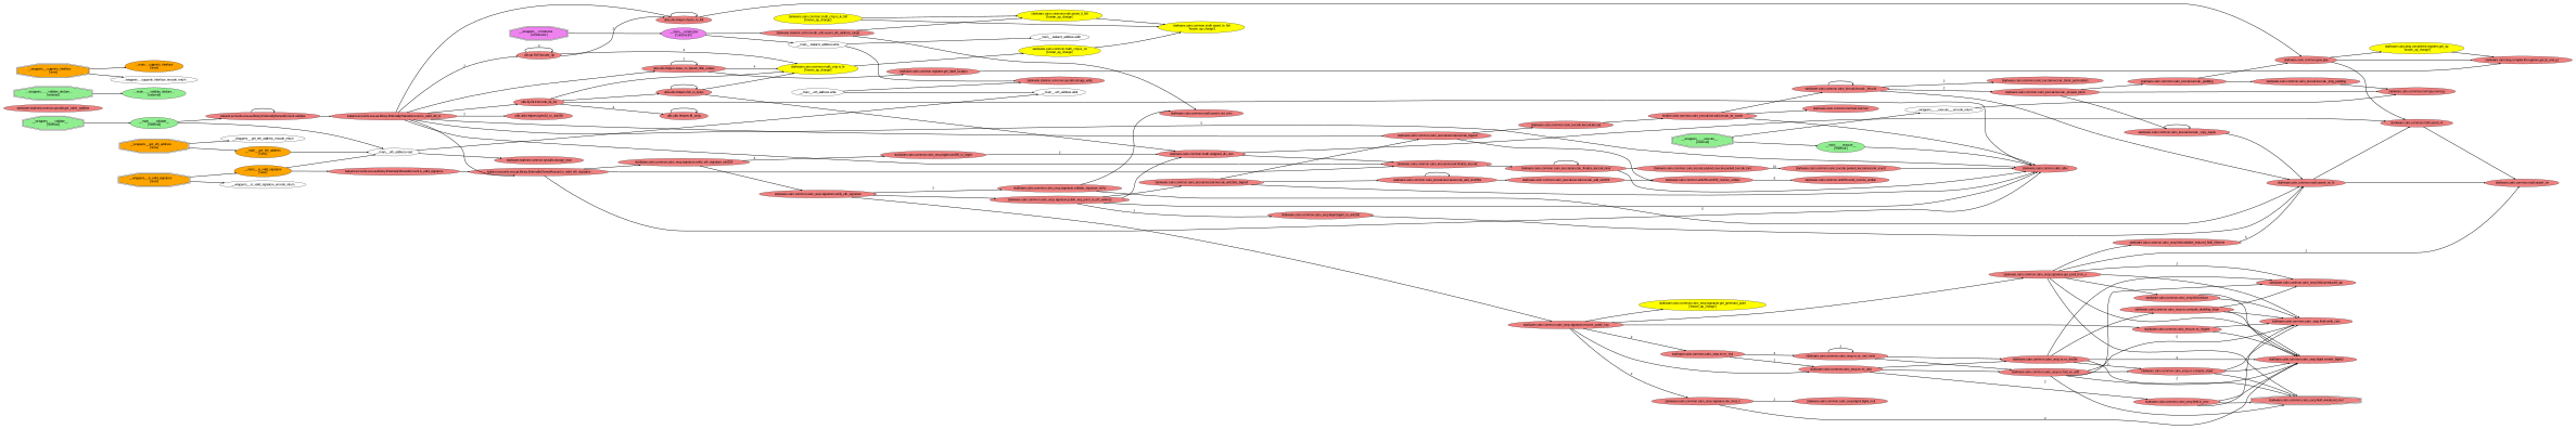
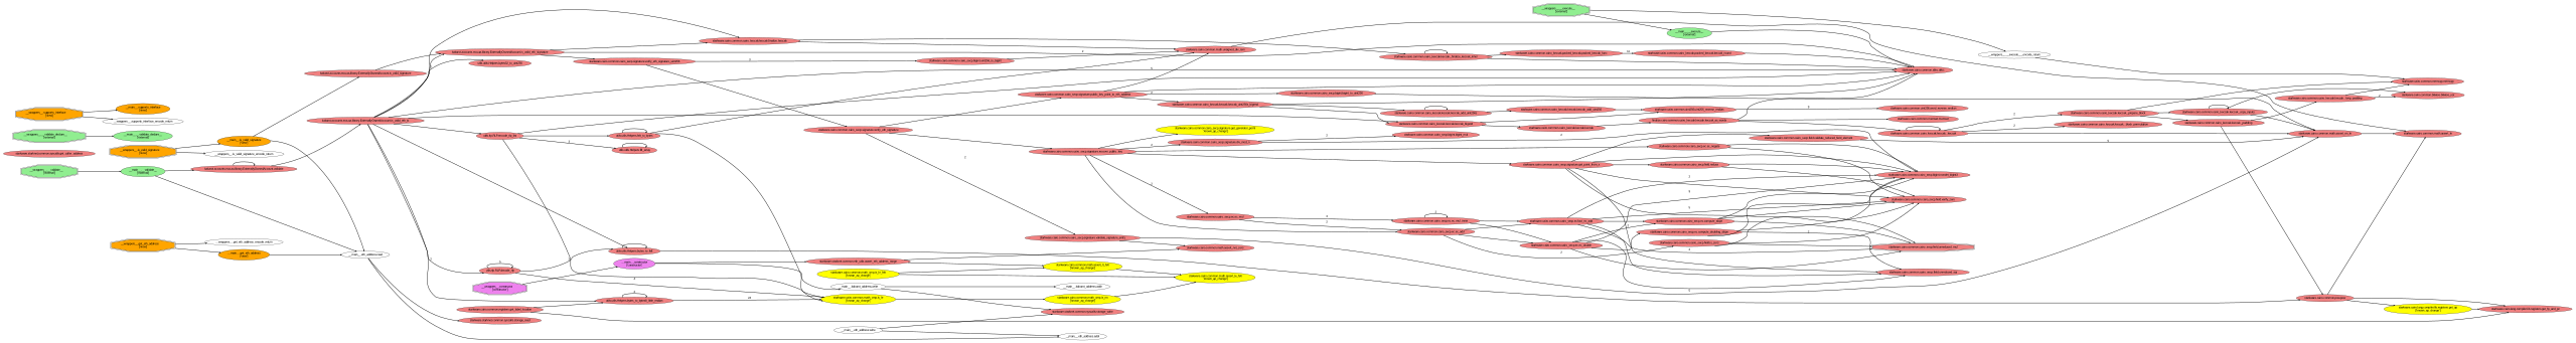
  digraph {
    fontname="Liberation Sans"
    fontsize=20
    newrank=true
    rankdir=LR
    node [fillcolor=lightcoral fontname="Liberation Sans" pencolor="#00000044" shape=oval style=filled]
    edge [arrowsize=0.5 fontname="Liberation Sans" labeldistance=3 labelfontcolor="#00000080" penwidth=2]
    n1 [label="starkware.cairo.common.alloc.alloc"]
    n2 [label="starkware.cairo.common.memcpy.memcpy"]
    n3 [label="starkware.cairo.lang.compiler.lib.registers.get_fp_and_pc"]
    n4 [fillcolor=yellow label="starkware.cairo.lang.compiler.lib.registers.get_ap\l['known_ap_change']"]
    n5 [label="starkware.cairo.common.math.assert_not_zero"]
-   n6 [label="starkware.cairo.common.math.assert_nn"]
    n7 [label="starkware.cairo.common.math.assert_le"]
    n8 [label="starkware.cairo.common.math.assert_nn_le"]
    n9 [fillcolor=yellow label="starkware.cairo.common.math.assert_le_felt\l['known_ap_change']"]
    n10 [fillcolor=yellow label="starkware.cairo.common.math.assert_lt_felt\l['known_ap_change']"]
    n11 [label="starkware.cairo.common.math.unsigned_div_rem"]
    n12 [label="starkware.starknet.common.syscalls.get_caller_address"]
    n13 [label="starkware.starknet.common.syscalls.storage_read"]
    n14 [label="starkware.starknet.common.syscalls.storage_write"]
    n15 [label="starkware.starknet.common.eth_utils.assert_eth_address_range"]
    n16 [fillcolor=yellow label="starkware.cairo.common.math_cmp.is_nn\l['known_ap_change']"]
    n17 [fillcolor=yellow label="starkware.cairo.common.math_cmp.is_le\l['known_ap_change']"]
    n18 [fillcolor=yellow label="starkware.cairo.common.math_cmp.is_le_felt\l['known_ap_change']"]
+   n19 [label="starkware.cairo.common.bitwise.bitwise_xor"]
    n20 [label="starkware.cairo.common.registers.get_label_location"]
    n21 [label="starkware.cairo.common.cairo_keccak.packed_keccak.keccak_round"]
    n22 [label="starkware.cairo.common.cairo_keccak.packed_keccak.packed_keccak_func"]
    n23 [label="starkware.cairo.common.memset.memset"]
    n24 [label="starkware.cairo.common.pow.pow"]
    n25 [label="starkware.cairo.common.uint256.word_reverse_endian"]
    n26 [label="starkware.cairo.common.uint256.uint256_reverse_endian"]
    n27 [label="starkware.cairo.common.cairo_keccak.keccak.keccak_uint256s_bigend"]
    n28 [label="starkware.cairo.common.cairo_keccak.keccak.keccak_add_uint256s"]
    n29 [label="starkware.cairo.common.cairo_keccak.keccak.keccak_bigend"]
    n30 [label="starkware.cairo.common.cairo_keccak.keccak.keccak_add_uint256"]
    n31 [label="starkware.cairo.common.cairo_keccak.keccak.keccak"]
    n32 [label="finalize.cairo.common.cairo_keccak.keccak.keccak_as_words"]
    n33 [label="starkware.cairo.common.cairo_keccak.keccak._keccak"]
    n34 [label="starkware.cairo.common.cairo_keccak.keccak._prepare_block"]
    n35 [label="starkware.cairo.common.cairo_keccak.keccak._block_permutation"]
    n36 [label="starkware.cairo.common.cairo_keccak.keccak._copy_inputs"]
    n37 [label="starkware.cairo.common.cairo_keccak.keccak._padding"]
    n38 [label="starkware.cairo.common.cairo_keccak.keccak._long_padding"]
    n39 [label="starkware.cairo.common.cairo_keccak.keccak.finalize_keccak"]
    n40 [label="starkware.cairo.common.cairo_keccak.keccak._finalize_keccak_inner"]
    n41 [label="starkware.cairo.common.cairo_secp.bigint.bigint_mul"]
    n42 [label="starkware.cairo.common.cairo_secp.bigint.nondet_bigint3"]
    n43 [label="starkware.cairo.common.cairo_secp.bigint.bigint_to_uint256"]
    n44 [label="starkware.cairo.common.cairo_secp.bigint.uint256_to_bigint"]
    n45 [label="starkware.cairo.common.cairo_secp.field.unreduced_mul" shape=doubleoctagon]
    n46 [label="starkware.cairo.common.cairo_secp.field.unreduced_sqr"]
    n47 [label="starkware.cairo.common.cairo_secp.field.verify_zero"]
    n48 [label="starkware.cairo.common.cairo_secp.field.is_zero"]
    n49 [label="starkware.cairo.common.cairo_secp.field.reduce"]
    n50 [label="starkware.cairo.common.cairo_secp.field.validate_reduced_field_element"]
    n51 [label="starkware.cairo.common.cairo_secp.ec.ec_negate"]
    n52 [label="starkware.cairo.common.cairo_secp.ec.compute_doubling_slope"]
    n53 [label="starkware.cairo.common.cairo_secp.ec.compute_slope"]
    n54 [label="starkware.cairo.common.cairo_secp.ec.ec_double"]
    n55 [label="starkware.cairo.common.cairo_secp.ec.fast_ec_add"]
    n56 [label="starkware.cairo.common.cairo_secp.ec.ec_add"]
    n57 [label="starkware.cairo.common.cairo_secp.ec.ec_mul_inner"]
    n58 [label="starkware.cairo.common.cairo_secp.ec.ec_mul"]
    n59 [fillcolor=yellow label="starkware.cairo.common.cairo_secp.signature.get_generator_point\l['known_ap_change']"]
    n60 [label="starkware.cairo.common.cairo_secp.signature.div_mod_n"]
    n61 [label="starkware.cairo.common.cairo_secp.signature.validate_signature_entry"]
    n62 [label="starkware.cairo.common.cairo_secp.signature.public_key_point_to_eth_address"]
    n63 [label="starkware.cairo.common.cairo_secp.signature.get_point_from_x"]
    n64 [label="starkware.cairo.common.cairo_secp.signature.recover_public_key"]
    n65 [label="starkware.cairo.common.cairo_secp.signature.verify_eth_signature"]
    n66 [label="starkware.cairo.common.cairo_secp.signature.verify_eth_signature_uint256"]
    n67 [label="utils.utils.Helpers.bytes32_to_uint256"]
    n68 [label="utils.utils.Helpers.fill_array"]
    n69 [label="utils.utils.Helpers.bytes_to_bytes8_little_endian"]
    n70 [label="utils.utils.Helpers.felt_to_bytes"]
    n71 [label="utils.utils.Helpers.bytes_to_felt"]
    n72 [label="utils.rlp.RLP.decode_rlp"]
    n73 [label="utils.rlp.RLP.encode_rlp_list"]
    n74 [label="kakarot.accounts.eoa.aa.library.ExternallyOwnedAccount.validate"]
    n75 [label="kakarot.accounts.eoa.aa.library.ExternallyOwnedAccount.is_valid_eth_tx"]
    n76 [label="kakarot.accounts.eoa.aa.library.ExternallyOwnedAccount.is_valid_eth_signature"]
    n77 [label="kakarot.accounts.eoa.aa.library.ExternallyOwnedAccount.is_valid_signature"]
    n78 [fillcolor=white label="__main__.eth_address.addr" style=solid]
    n79 [fillcolor=white label="__main__.eth_address.read" style=solid]
    n80 [fillcolor=white label="__main__.eth_address.write" style=solid]
    n81 [fillcolor=white label="__main__.kakarot_address.addr" style=solid]
    n82 [fillcolor=white label="__main__.kakarot_address.write" style=solid]
    n83 [fillcolor=violet label="__main__.constructor\l['constructor']"]
    n84 [fillcolor=violet label="__wrappers__.constructor\l['constructor']" shape=doubleoctagon]
    n85 [fillcolor=lightgreen label="__main__.__validate__\l['external']"]
    n86 [fillcolor=lightgreen label="__wrappers__.__validate__\l['external']" shape=doubleoctagon]
    n87 [fillcolor=lightgreen label="__main__.__validate_declare__\l['external']"]
    n88 [fillcolor=lightgreen label="__wrappers__.__validate_declare__\l['external']" shape=doubleoctagon]
    n89 [fillcolor=lightgreen label="__main__.__execute__\l['external']"]
    n90 [fillcolor=white label="__wrappers__.__execute___encode_return" style=solid]
    n91 [fillcolor=lightgreen label="__wrappers__.__execute__\l['external']" shape=doubleoctagon]
    n92 [fillcolor=orange label="__main__.get_eth_address\l['view']"]
    n93 [fillcolor=white label="__wrappers__.get_eth_address_encode_return" style=solid]
    n94 [fillcolor=orange label="__wrappers__.get_eth_address\l['view']" shape=doubleoctagon]
    n95 [fillcolor=orange label="__main__.supports_interface\l['view']"]
    n96 [fillcolor=white label="__wrappers__.supports_interface_encode_return" style=solid]
    n97 [fillcolor=orange label="__wrappers__.supports_interface\l['view']" shape=doubleoctagon]
    n98 [fillcolor=orange label="__main__.is_valid_signature\l['view']"]
    n99 [fillcolor=white label="__wrappers__.is_valid_signature_encode_return" style=solid]
    n100 [fillcolor=orange label="__wrappers__.is_valid_signature\l['view']" shape=doubleoctagon]
    n4 -> n3
-   n7 -> n6
-   n8 -> n6
    n8 -> n7
    n10 -> n9
    n11 -> n7
    n15 -> n5
    n15 -> n10
    n16 -> n9
    n17 -> n16
    n18 -> n9
    n18 -> n10
    n20 -> n3
    n21 -> n1
    n22 -> n21 [label=24]
    n24 -> n3
    n24 -> n4
    n24 -> n7
    n26 -> n25 [label=9]
    n27 -> n1
    n27 -> n28
    n27 -> n29
    n28 -> n28
    n28 -> n30
    n29 -> n26
    n29 -> n31
    n30 -> n26
    n31 -> n32
    n32 -> n1
    n32 -> n23
    n32 -> n33
    n33 -> n8
    n33 -> n33
    n33 -> n34 [label=2]
    n33 -> n35 [label=2]
    n34 -> n2
    n34 -> n36
    n34 -> n37
    n36 -> n8
+   n36 -> n19
    n36 -> n36
    n37 -> n24
    n37 -> n38
    n38 -> n2
-   n11 -> n39
+   n38 -> n19 [label=2]
+   n39 -> n11
    n39 -> n40
    n40 -> n1
    n40 -> n22
    n40 -> n40
    n43 -> n8
    n44 -> n11 [label=2]
    n48 -> n42
    n48 -> n45
    n48 -> n47 [label=2]
    n49 -> n42
    n49 -> n47
    n50 -> n8 [label=5]
    n51 -> n42
    n51 -> n47
    n52 -> n42
    n52 -> n46
    n52 -> n47
    n53 -> n42
    n53 -> n45
    n53 -> n47
    n54 -> n42 [label=9]
    n54 -> n45
    n54 -> n46
    n54 -> n52
    n54 -> n53 [label=2]
    n55 -> n42 [label=2]
    n55 -> n45
    n55 -> n46
    n55 -> n47 [label=5]
    n55 -> n53
    n56 -> n48 [label=2]
    n56 -> n54
    n56 -> n55
    n57 -> n54
    n57 -> n55
    n57 -> n57 [label=2]
    n58 -> n56 [label=2]
    n58 -> n57 [label=3]
    n60 -> n41 [label=2]
    n60 -> n42 [label=2]
    n61 -> n5
    n61 -> n8 [label=5]
    n62 -> n1
    n62 -> n11
    n62 -> n27
    n62 -> n43 [label=2]
-   n63 -> n6 [label=2]
    n63 -> n42
    n63 -> n45
    n63 -> n46 [label=2]
    n63 -> n47
    n63 -> n49
    n63 -> n50
    n64 -> n51
    n64 -> n56
    n64 -> n58 [label=2]
    n64 -> n59
    n64 -> n60 [label=2]
    n64 -> n63
    n65 -> n61 [label=2]
    n65 -> n62
    n65 -> n64
    n66 -> n44 [label=3]
    n66 -> n65
    n68 -> n68
-   n69 -> n17 [label=4]
-   n69 -> n20
+   n69 -> n17 [label=24]
+   n20 -> n69
    n69 -> n69 [label=2]
    n70 -> n11
    n70 -> n17
    n70 -> n70
    n71 -> n24
    n71 -> n71
    n72 -> n17 [label=4]
    n72 -> n71 [label=2]
    n72 -> n72 [label=5]
    n73 -> n1
    n73 -> n17
    n73 -> n68 [label=3]
    n73 -> n70
    n74 -> n74
    n74 -> n75
    n75 -> n1 [label=5]
    n75 -> n29
    n75 -> n39
    n75 -> n67 [label=2]
    n75 -> n69
    n75 -> n71
    n75 -> n72 [label=2]
    n75 -> n73
    n75 -> n76
    n76 -> n1
    n76 -> n39
    n76 -> n66
    n77 -> n76
    n79 -> n13
    n79 -> n78
    n80 -> n14
    n80 -> n78
    n82 -> n14
    n82 -> n81
    n83 -> n15
    n83 -> n82
    n84 -> n83
    n85 -> n74
    n85 -> n79
    n86 -> n85
    n88 -> n87
    n89 -> n1
    n90 -> n2
    n91 -> n89
    n91 -> n90
    n92 -> n79
    n94 -> n92
    n94 -> n93
    n97 -> n95
    n97 -> n96
    n98 -> n77
    n98 -> n79
    n100 -> n98
    n100 -> n99
  }
